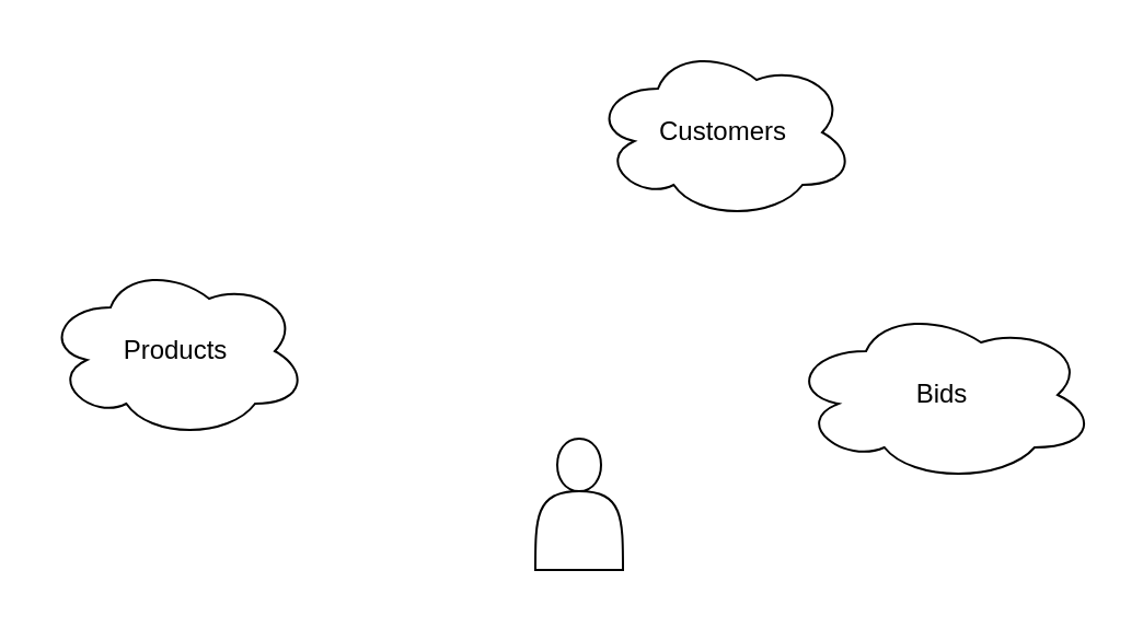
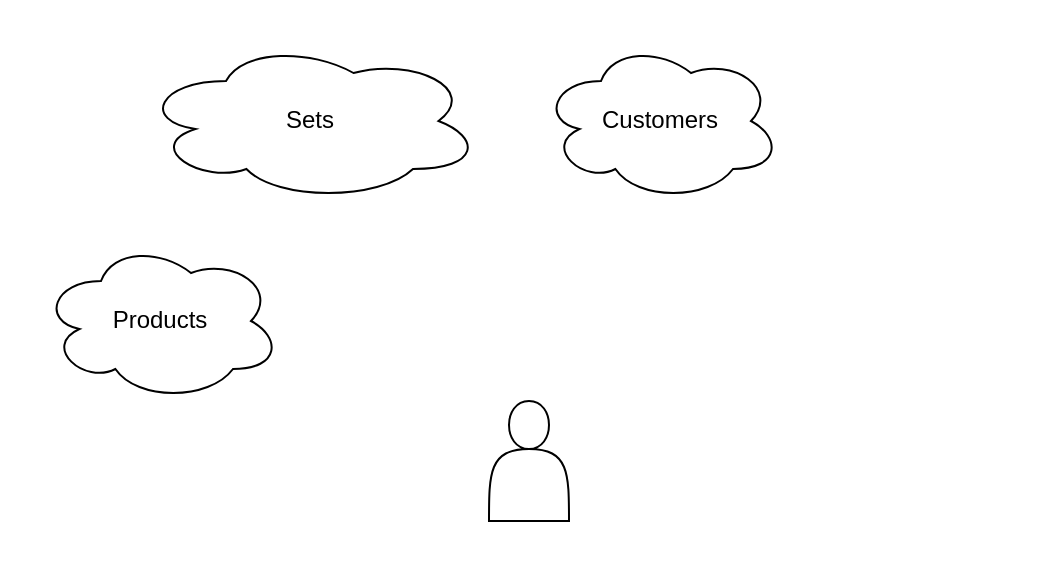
  <mxCell id="0" />
  <mxCell id="1" parent="0" />
  <mxCell id="2" value="Products" style="ellipse;shape=cloud;whiteSpace=wrap;html=1;" parent="1" vertex="1"><mxGeometry x="20" y="120" width="120" height="80" as="geometry" /></mxCell>
+ <mxCell id="3" value="Sets" style="ellipse;shape=cloud;whiteSpace=wrap;html=1;" parent="1" vertex="1"><mxGeometry x="70" y="20" width="170" height="80" as="geometry" /></mxCell>
  <mxCell id="4" value="" style="shape=actor;whiteSpace=wrap;html=1;" parent="1" vertex="1"><mxGeometry x="244" y="200" width="40" height="60" as="geometry" /></mxCell>
- <mxCell id="5" value="Bids" style="ellipse;shape=cloud;whiteSpace=wrap;html=1;" parent="1" vertex="1"><mxGeometry x="360" y="140" width="140" height="80" as="geometry" /></mxCell>
  <mxCell id="6" value="Customers" style="ellipse;shape=cloud;whiteSpace=wrap;html=1;" parent="1" vertex="1"><mxGeometry x="270" y="20" width="120" height="80" as="geometry" /></mxCell>
